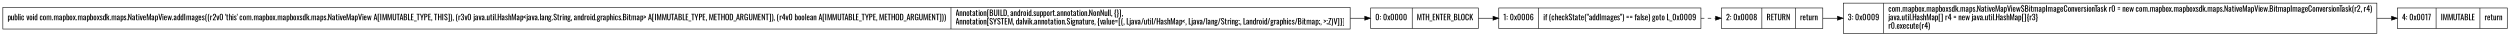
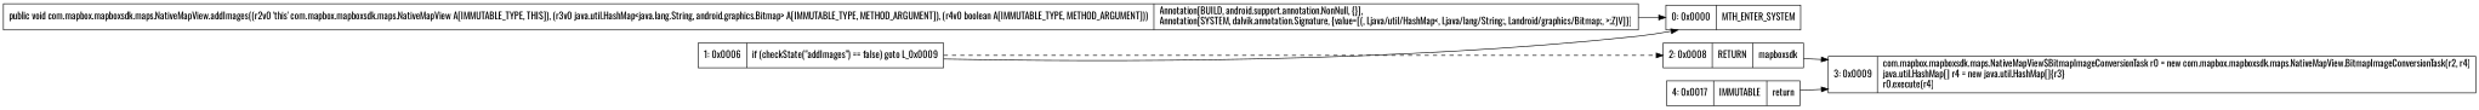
  digraph {
    fontname=Oswald
    rankdir=LR
    node [fontname=Oswald shape=record]
    edge [fontname=Oswald]
-   n1 [label="{0\:\ 0x0000|MTH_ENTER_BLOCK\l}"]
+   n1 [label="{0\:\ 0x0000|MTH_ENTER_SYSTEM\l}"]
    n2 [label="{1\:\ 0x0006|if (checkState(\"addImages\") == false) goto L_0x0009\l}"]
-   n3 [label="{2\:\ 0x0008|RETURN\l|return\l}"]
+   n3 [label="{2\:\ 0x0008|RETURN\l|mapboxsdk\l}"]
    n4 [label="{3\:\ 0x0009|com.mapbox.mapboxsdk.maps.NativeMapView$BitmapImageConversionTask r0 = new com.mapbox.mapboxsdk.maps.NativeMapView.BitmapImageConversionTask(r2, r4)\ljava.util.HashMap[] r4 = new java.util.HashMap[]\{r3\}\lr0.execute(r4)\l}"]
    n5 [label="{4\:\ 0x0017|IMMUTABLE\l|return\l}"]
    n6 [label="{public void com.mapbox.mapboxsdk.maps.NativeMapView.addImages((r2v0 'this' com.mapbox.mapboxsdk.maps.NativeMapView A[IMMUTABLE_TYPE, THIS]), (r3v0 java.util.HashMap\<java.lang.String, android.graphics.Bitmap\> A[IMMUTABLE_TYPE, METHOD_ARGUMENT]), (r4v0 boolean A[IMMUTABLE_TYPE, METHOD_ARGUMENT]))  | Annotation[BUILD, android.support.annotation.NonNull, \{\}], \lAnnotation[SYSTEM, dalvik.annotation.Signature, \{value=[(, Ljava\/util\/HashMap\<, Ljava\/lang\/String;, Landroid\/graphics\/Bitmap;, \>;Z)V]\}]\l}"]
-   n1 -> n2
+   n2 -> n1
    n2 -> n3 [style=dashed]
    n3 -> n4
-   n4 -> n5
+   n5 -> n4
    n6 -> n1
  }
